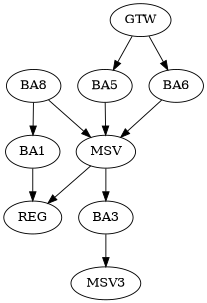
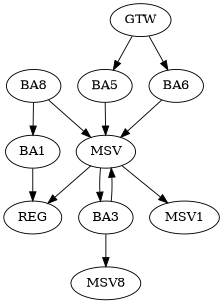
  strict digraph {
    n1 [label=BA1]
    n2 [label=REG]
    n3 [label=BA8]
    n4 [label=MSV]
    n5 [label=BA3]
-   n7 [label=MSV3]
+   n6 [label=MSV1]
+   n7 [label=MSV8]
    n8 [label=BA5]
    n9 [label=BA6]
    n10 [label=GTW]
    n1 -> n2
    n3 -> n1
    n3 -> n4
    n4 -> n2
    n4 -> n5
+   n4 -> n6
+   n5 -> n4
    n5 -> n7
    n8 -> n4
    n9 -> n4
    n10 -> n8
    n10 -> n9
  }
